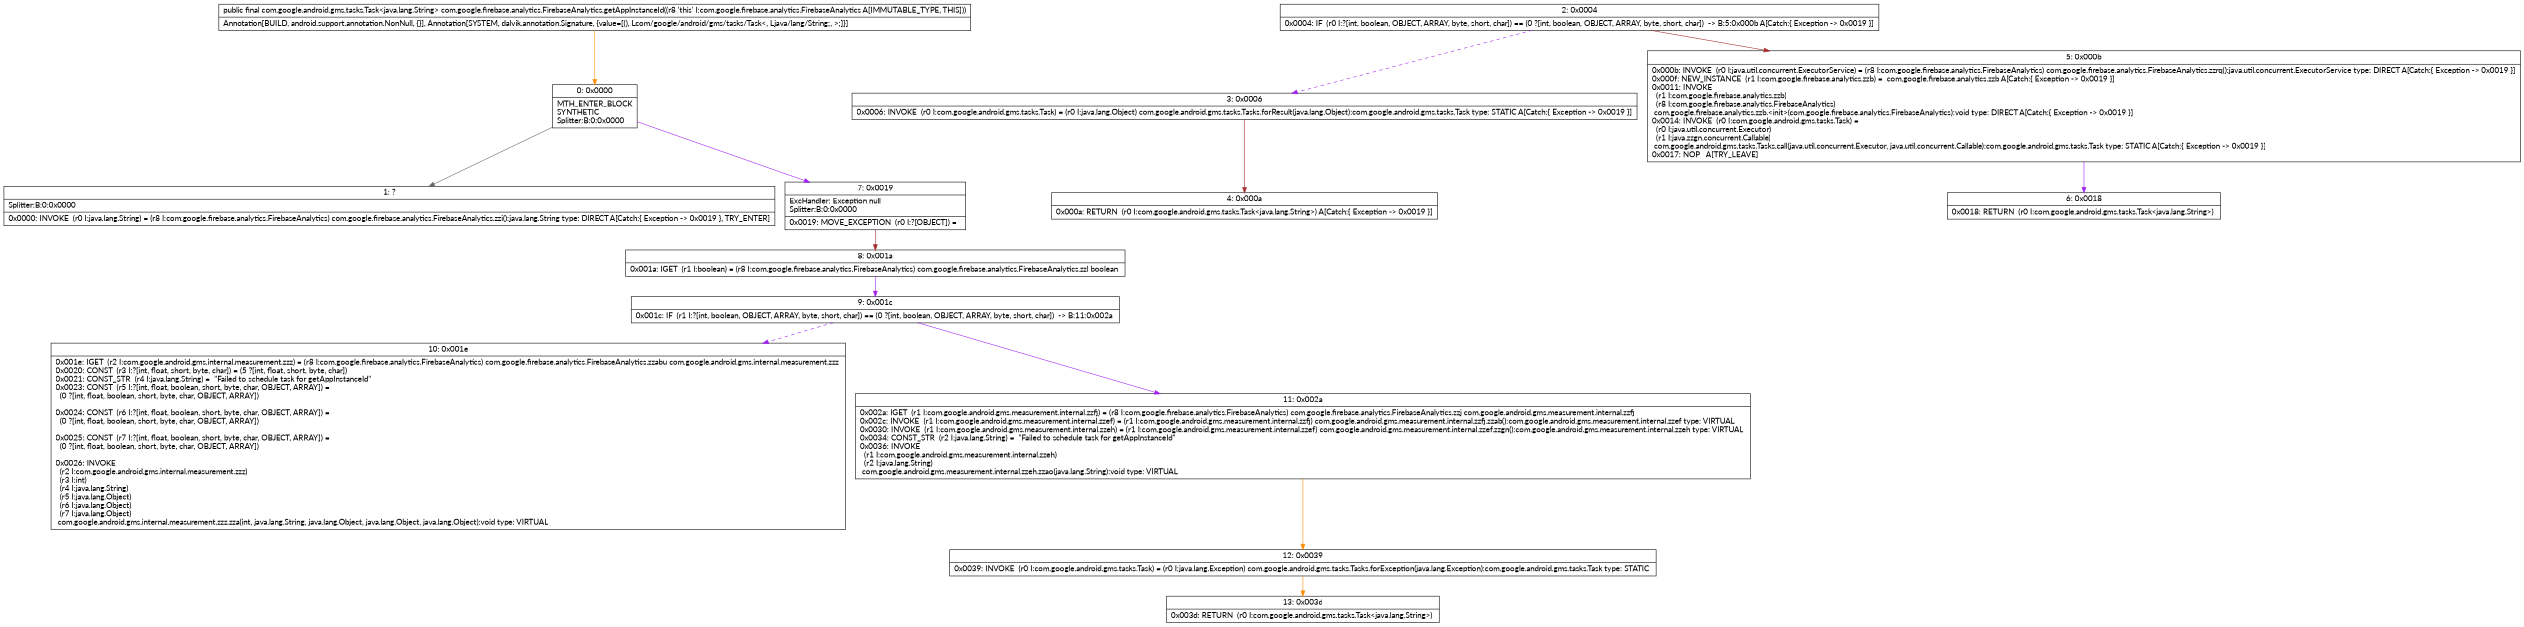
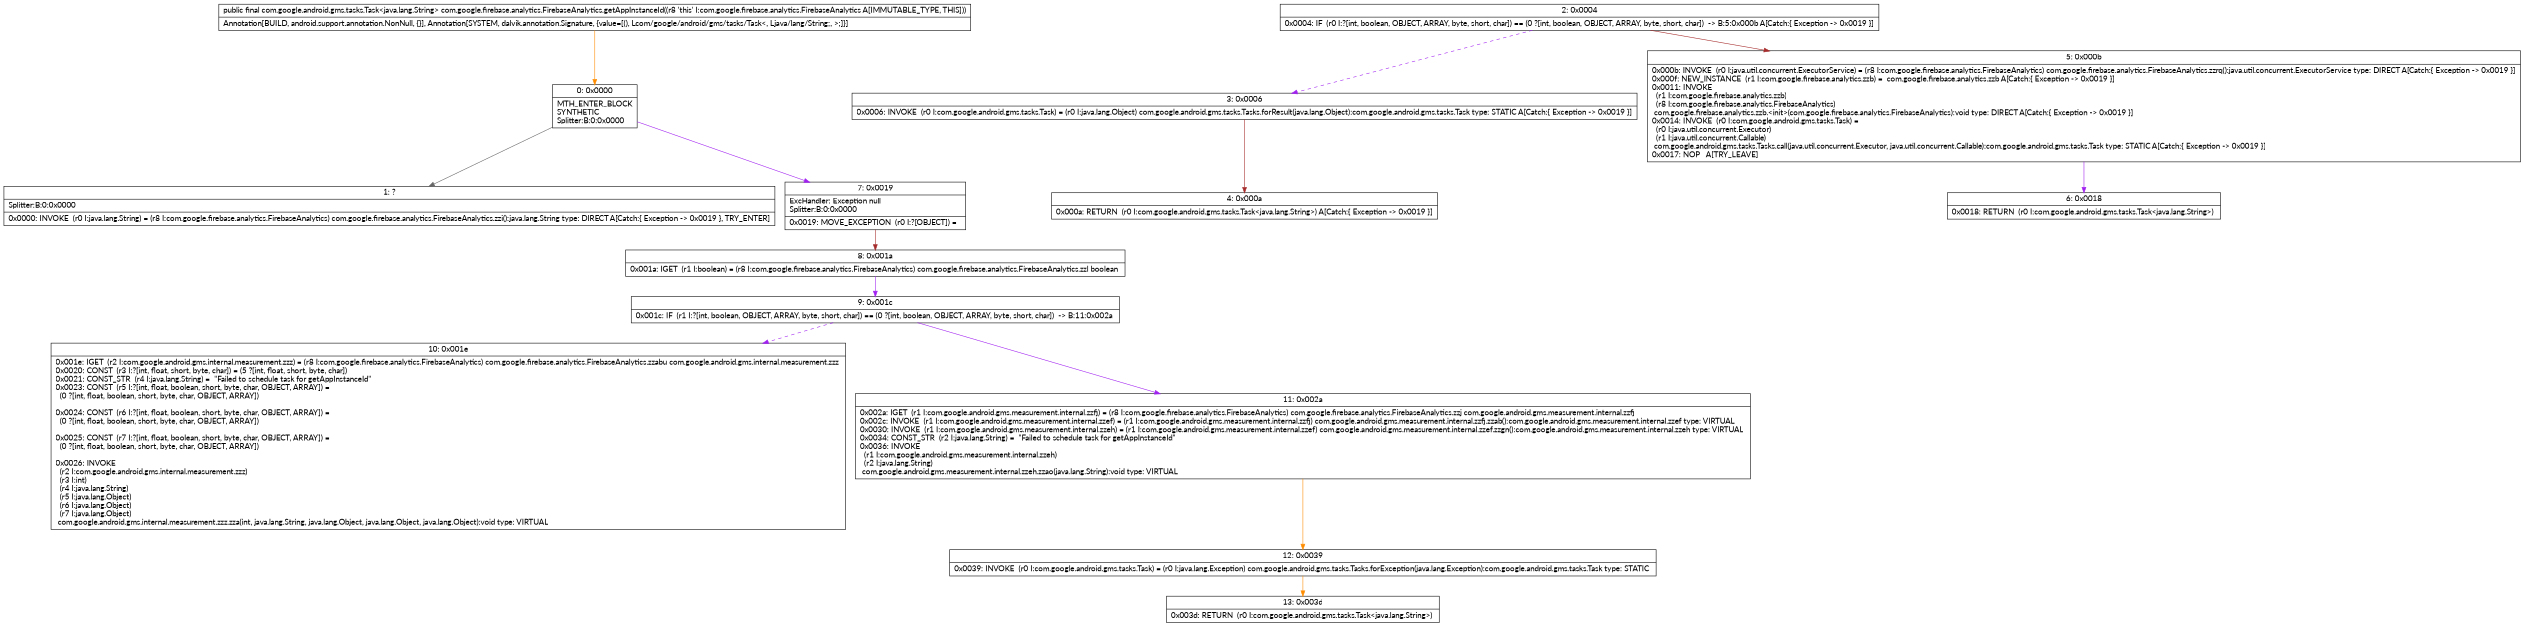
  digraph {
    fontname=Lato
    node [fontname=Lato shape=record]
    edge [color=purple fontname=Lato]
    n1 [label="{0\:\ 0x0000|MTH_ENTER_BLOCK\lSYNTHETIC\lSplitter:B:0:0x0000\l}"]
    n2 [label="{1\:\ ?|Splitter:B:0:0x0000\l|0x0000: INVOKE  (r0 I:java.lang.String) = (r8 I:com.google.firebase.analytics.FirebaseAnalytics) com.google.firebase.analytics.FirebaseAnalytics.zzi():java.lang.String type: DIRECT A[Catch:\{ Exception \-\> 0x0019 \}, TRY_ENTER]\l}"]
    n3 [label="{7\:\ 0x0019|ExcHandler: Exception null\lSplitter:B:0:0x0000\l|0x0019: MOVE_EXCEPTION  (r0 I:?[OBJECT]) =  \l}"]
    n4 [label="{8\:\ 0x001a|0x001a: IGET  (r1 I:boolean) = (r8 I:com.google.firebase.analytics.FirebaseAnalytics) com.google.firebase.analytics.FirebaseAnalytics.zzl boolean \l}"]
    n5 [label="{2\:\ 0x0004|0x0004: IF  (r0 I:?[int, boolean, OBJECT, ARRAY, byte, short, char]) == (0 ?[int, boolean, OBJECT, ARRAY, byte, short, char])  \-\> B:5:0x000b A[Catch:\{ Exception \-\> 0x0019 \}]\l}"]
    n6 [label="{3\:\ 0x0006|0x0006: INVOKE  (r0 I:com.google.android.gms.tasks.Task) = (r0 I:java.lang.Object) com.google.android.gms.tasks.Tasks.forResult(java.lang.Object):com.google.android.gms.tasks.Task type: STATIC A[Catch:\{ Exception \-\> 0x0019 \}]\l}"]
-   n7 [label="{5\:\ 0x000b|0x000b: INVOKE  (r0 I:java.util.concurrent.ExecutorService) = (r8 I:com.google.firebase.analytics.FirebaseAnalytics) com.google.firebase.analytics.FirebaseAnalytics.zzrq():java.util.concurrent.ExecutorService type: DIRECT A[Catch:\{ Exception \-\> 0x0019 \}]\l0x000f: NEW_INSTANCE  (r1 I:com.google.firebase.analytics.zzb) =  com.google.firebase.analytics.zzb A[Catch:\{ Exception \-\> 0x0019 \}]\l0x0011: INVOKE  \l  (r1 I:com.google.firebase.analytics.zzb)\l  (r8 I:com.google.firebase.analytics.FirebaseAnalytics)\l com.google.firebase.analytics.zzb.\<init\>(com.google.firebase.analytics.FirebaseAnalytics):void type: DIRECT A[Catch:\{ Exception \-\> 0x0019 \}]\l0x0014: INVOKE  (r0 I:com.google.android.gms.tasks.Task) = \l  (r0 I:java.util.concurrent.Executor)\l  (r1 I:java.zzgn.concurrent.Callable)\l com.google.android.gms.tasks.Tasks.call(java.util.concurrent.Executor, java.util.concurrent.Callable):com.google.android.gms.tasks.Task type: STATIC A[Catch:\{ Exception \-\> 0x0019 \}]\l0x0017: NOP   A[TRY_LEAVE]\l}"]
+   n7 [label="{5\:\ 0x000b|0x000b: INVOKE  (r0 I:java.util.concurrent.ExecutorService) = (r8 I:com.google.firebase.analytics.FirebaseAnalytics) com.google.firebase.analytics.FirebaseAnalytics.zzrq():java.util.concurrent.ExecutorService type: DIRECT A[Catch:\{ Exception \-\> 0x0019 \}]\l0x000f: NEW_INSTANCE  (r1 I:com.google.firebase.analytics.zzb) =  com.google.firebase.analytics.zzb A[Catch:\{ Exception \-\> 0x0019 \}]\l0x0011: INVOKE  \l  (r1 I:com.google.firebase.analytics.zzb)\l  (r8 I:com.google.firebase.analytics.FirebaseAnalytics)\l com.google.firebase.analytics.zzb.\<init\>(com.google.firebase.analytics.FirebaseAnalytics):void type: DIRECT A[Catch:\{ Exception \-\> 0x0019 \}]\l0x0014: INVOKE  (r0 I:com.google.android.gms.tasks.Task) = \l  (r0 I:java.util.concurrent.Executor)\l  (r1 I:java.util.concurrent.Callable)\l com.google.android.gms.tasks.Tasks.call(java.util.concurrent.Executor, java.util.concurrent.Callable):com.google.android.gms.tasks.Task type: STATIC A[Catch:\{ Exception \-\> 0x0019 \}]\l0x0017: NOP   A[TRY_LEAVE]\l}"]
    n8 [label="{4\:\ 0x000a|0x000a: RETURN  (r0 I:com.google.android.gms.tasks.Task\<java.lang.String\>) A[Catch:\{ Exception \-\> 0x0019 \}]\l}"]
    n9 [label="{6\:\ 0x0018|0x0018: RETURN  (r0 I:com.google.android.gms.tasks.Task\<java.lang.String\>) \l}"]
    n10 [label="{9\:\ 0x001c|0x001c: IF  (r1 I:?[int, boolean, OBJECT, ARRAY, byte, short, char]) == (0 ?[int, boolean, OBJECT, ARRAY, byte, short, char])  \-\> B:11:0x002a \l}"]
    n11 [label="{10\:\ 0x001e|0x001e: IGET  (r2 I:com.google.android.gms.internal.measurement.zzz) = (r8 I:com.google.firebase.analytics.FirebaseAnalytics) com.google.firebase.analytics.FirebaseAnalytics.zzabu com.google.android.gms.internal.measurement.zzz \l0x0020: CONST  (r3 I:?[int, float, short, byte, char]) = (5 ?[int, float, short, byte, char]) \l0x0021: CONST_STR  (r4 I:java.lang.String) =  \"Failed to schedule task for getAppInstanceId\" \l0x0023: CONST  (r5 I:?[int, float, boolean, short, byte, char, OBJECT, ARRAY]) = \l  (0 ?[int, float, boolean, short, byte, char, OBJECT, ARRAY])\l \l0x0024: CONST  (r6 I:?[int, float, boolean, short, byte, char, OBJECT, ARRAY]) = \l  (0 ?[int, float, boolean, short, byte, char, OBJECT, ARRAY])\l \l0x0025: CONST  (r7 I:?[int, float, boolean, short, byte, char, OBJECT, ARRAY]) = \l  (0 ?[int, float, boolean, short, byte, char, OBJECT, ARRAY])\l \l0x0026: INVOKE  \l  (r2 I:com.google.android.gms.internal.measurement.zzz)\l  (r3 I:int)\l  (r4 I:java.lang.String)\l  (r5 I:java.lang.Object)\l  (r6 I:java.lang.Object)\l  (r7 I:java.lang.Object)\l com.google.android.gms.internal.measurement.zzz.zza(int, java.lang.String, java.lang.Object, java.lang.Object, java.lang.Object):void type: VIRTUAL \l}"]
    n12 [label="{11\:\ 0x002a|0x002a: IGET  (r1 I:com.google.android.gms.measurement.internal.zzfj) = (r8 I:com.google.firebase.analytics.FirebaseAnalytics) com.google.firebase.analytics.FirebaseAnalytics.zzj com.google.android.gms.measurement.internal.zzfj \l0x002c: INVOKE  (r1 I:com.google.android.gms.measurement.internal.zzef) = (r1 I:com.google.android.gms.measurement.internal.zzfj) com.google.android.gms.measurement.internal.zzfj.zzab():com.google.android.gms.measurement.internal.zzef type: VIRTUAL \l0x0030: INVOKE  (r1 I:com.google.android.gms.measurement.internal.zzeh) = (r1 I:com.google.android.gms.measurement.internal.zzef) com.google.android.gms.measurement.internal.zzef.zzgn():com.google.android.gms.measurement.internal.zzeh type: VIRTUAL \l0x0034: CONST_STR  (r2 I:java.lang.String) =  \"Failed to schedule task for getAppInstanceId\" \l0x0036: INVOKE  \l  (r1 I:com.google.android.gms.measurement.internal.zzeh)\l  (r2 I:java.lang.String)\l com.google.android.gms.measurement.internal.zzeh.zzao(java.lang.String):void type: VIRTUAL \l}"]
    n13 [label="{12\:\ 0x0039|0x0039: INVOKE  (r0 I:com.google.android.gms.tasks.Task) = (r0 I:java.lang.Exception) com.google.android.gms.tasks.Tasks.forException(java.lang.Exception):com.google.android.gms.tasks.Task type: STATIC \l}"]
    n14 [label="{13\:\ 0x003d|0x003d: RETURN  (r0 I:com.google.android.gms.tasks.Task\<java.lang.String\>) \l}"]
    n15 [label="{public final com.google.android.gms.tasks.Task\<java.lang.String\> com.google.firebase.analytics.FirebaseAnalytics.getAppInstanceId((r8 'this' I:com.google.firebase.analytics.FirebaseAnalytics A[IMMUTABLE_TYPE, THIS]))  | Annotation[BUILD, android.support.annotation.NonNull, \{\}], Annotation[SYSTEM, dalvik.annotation.Signature, \{value=[(), Lcom\/google\/android\/gms\/tasks\/Task\<, Ljava\/lang\/String;, \>;]\}]\l}"]
    n1 -> n2 [color=gray40]
    n1 -> n3
    n3 -> n4 [color=brown]
    n4 -> n10
    n5 -> n6 [style=dashed]
    n5 -> n7 [color=brown]
    n6 -> n8 [color=brown]
    n7 -> n9
    n10 -> n11 [style=dashed]
    n10 -> n12
    n12 -> n13 [color=darkorange]
    n13 -> n14 [color=darkorange]
    n15 -> n1 [color=darkorange]
  }
